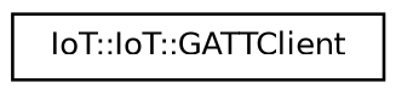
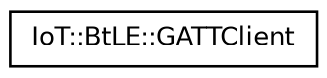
  digraph {
    rankdir=LR
-   n1 [color=black fillcolor=white fontname=Helvetica fontsize=10 height=0.2 label="IoT::IoT::GATTClient" shape=record style=filled width=0.4]
+   n1 [color=black fillcolor=white fontname=Helvetica fontsize=10 height=0.2 label="IoT::BtLE::GATTClient" shape=record style=filled width=0.4]
  }
